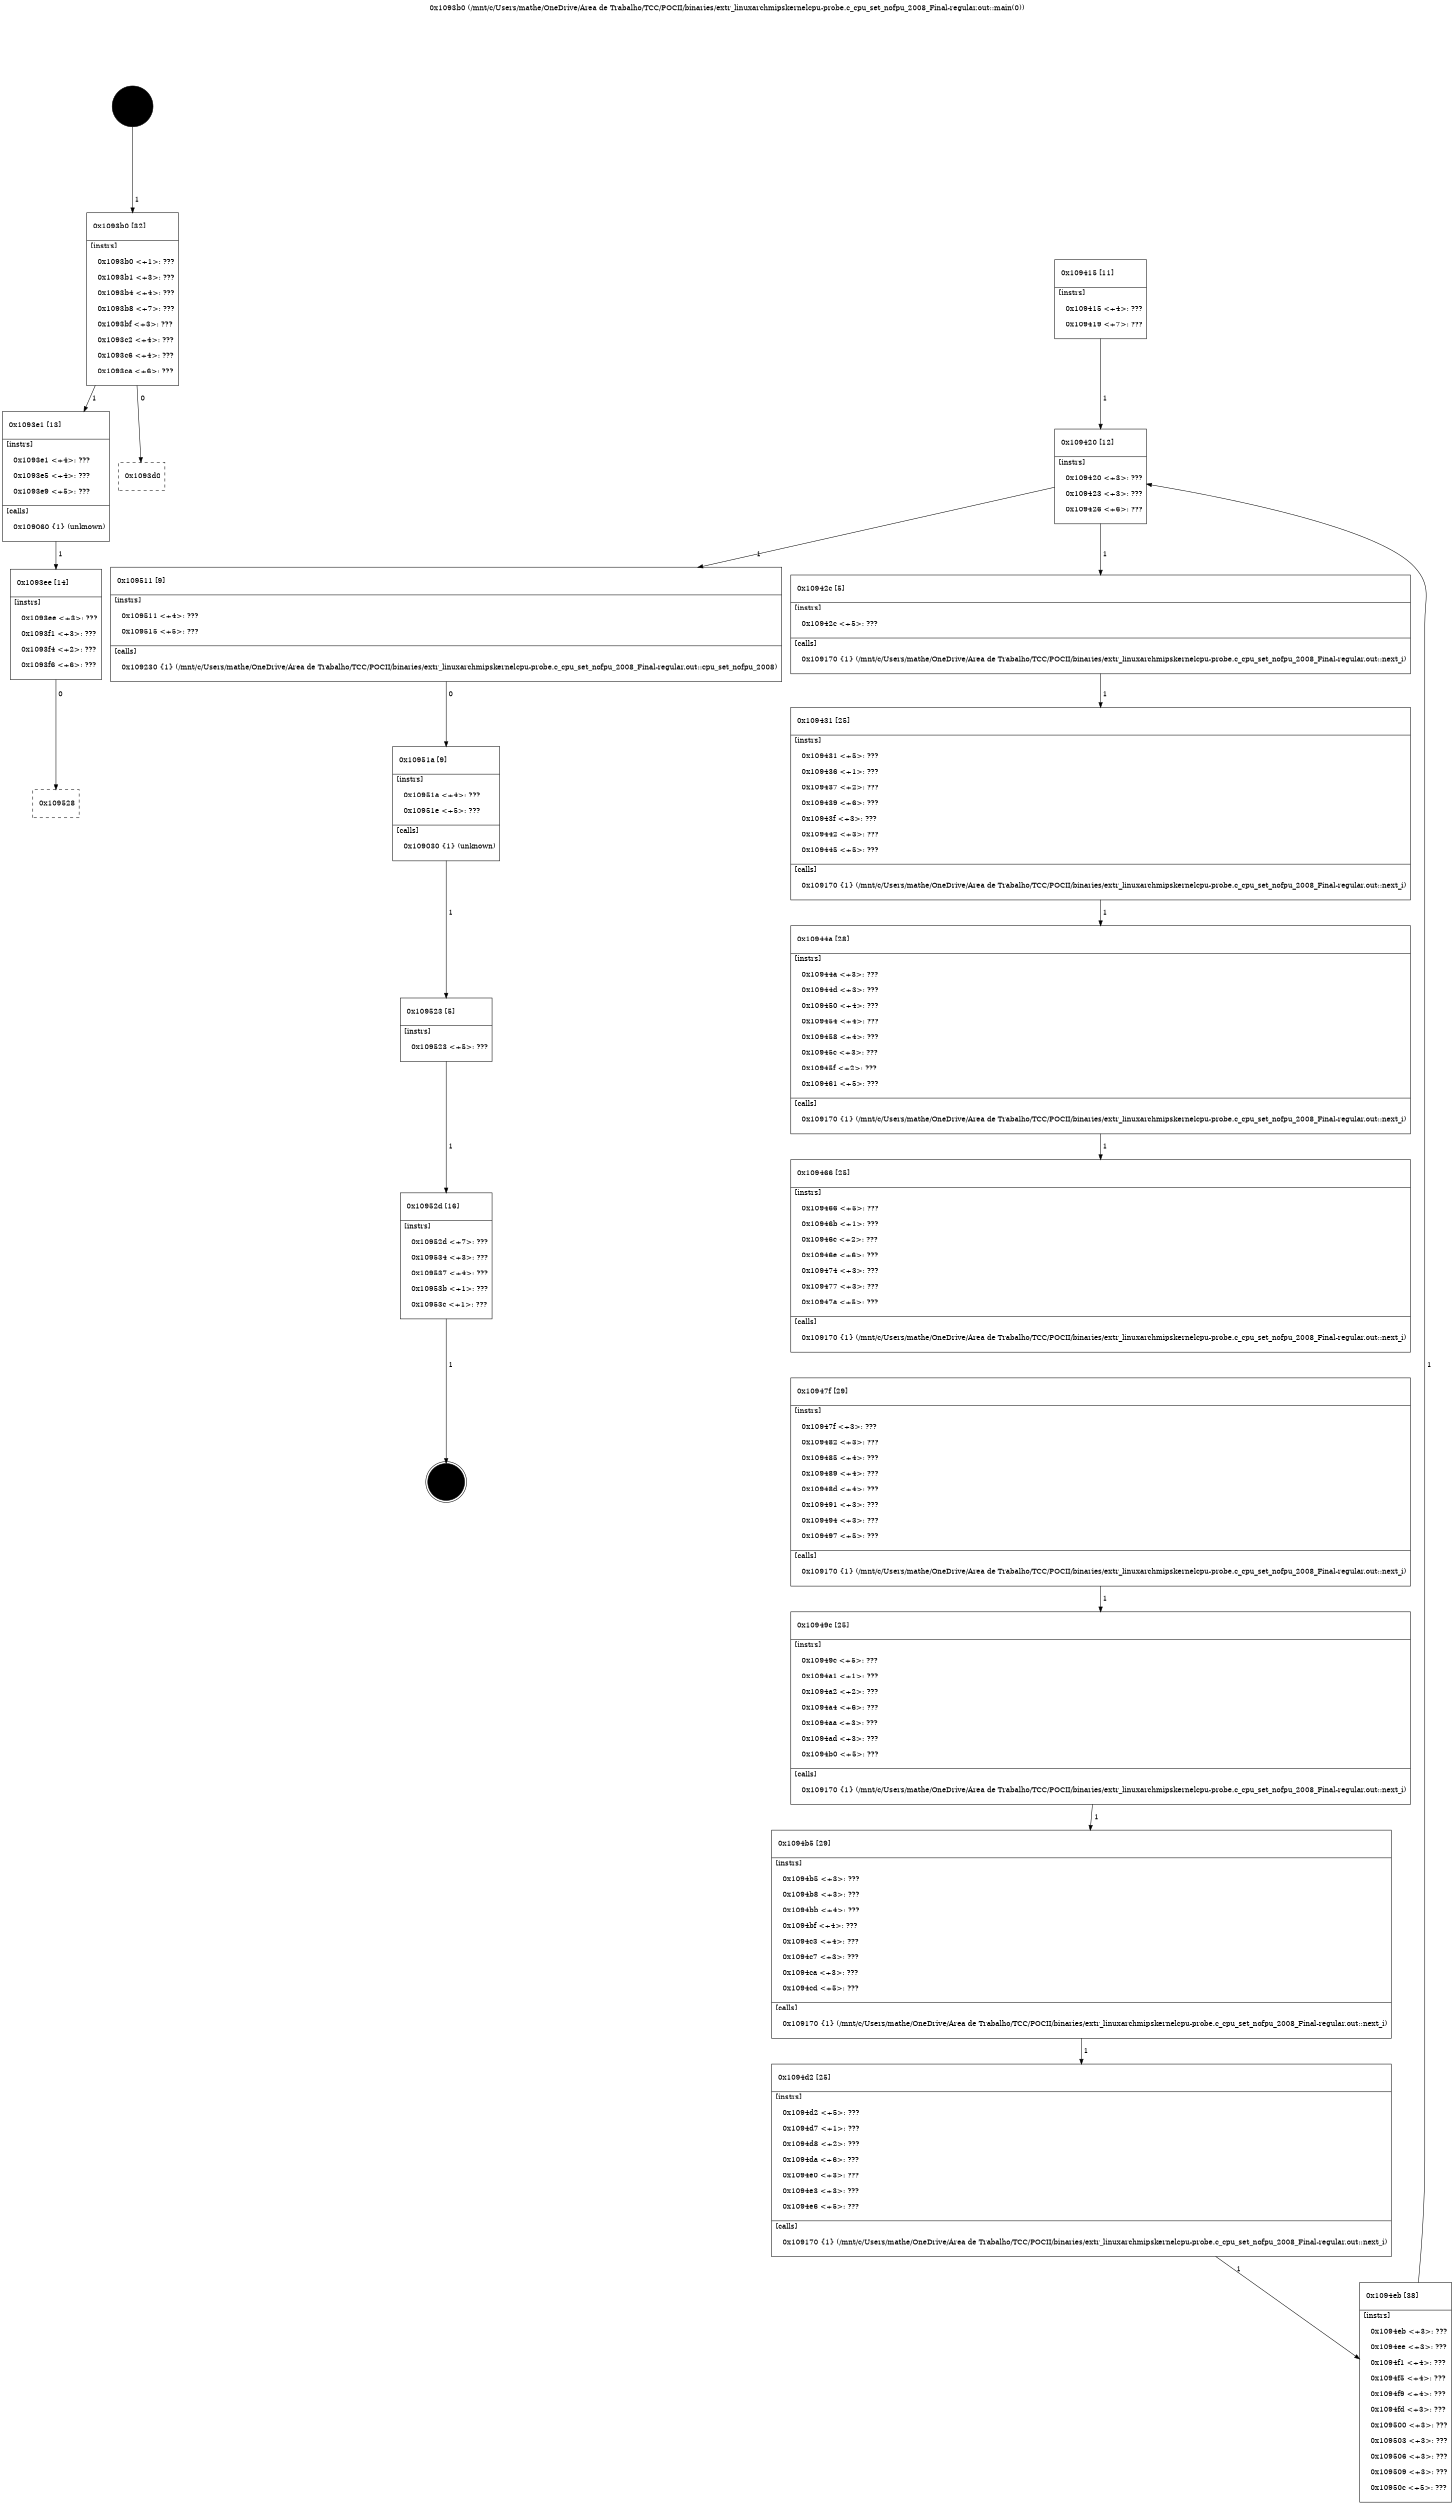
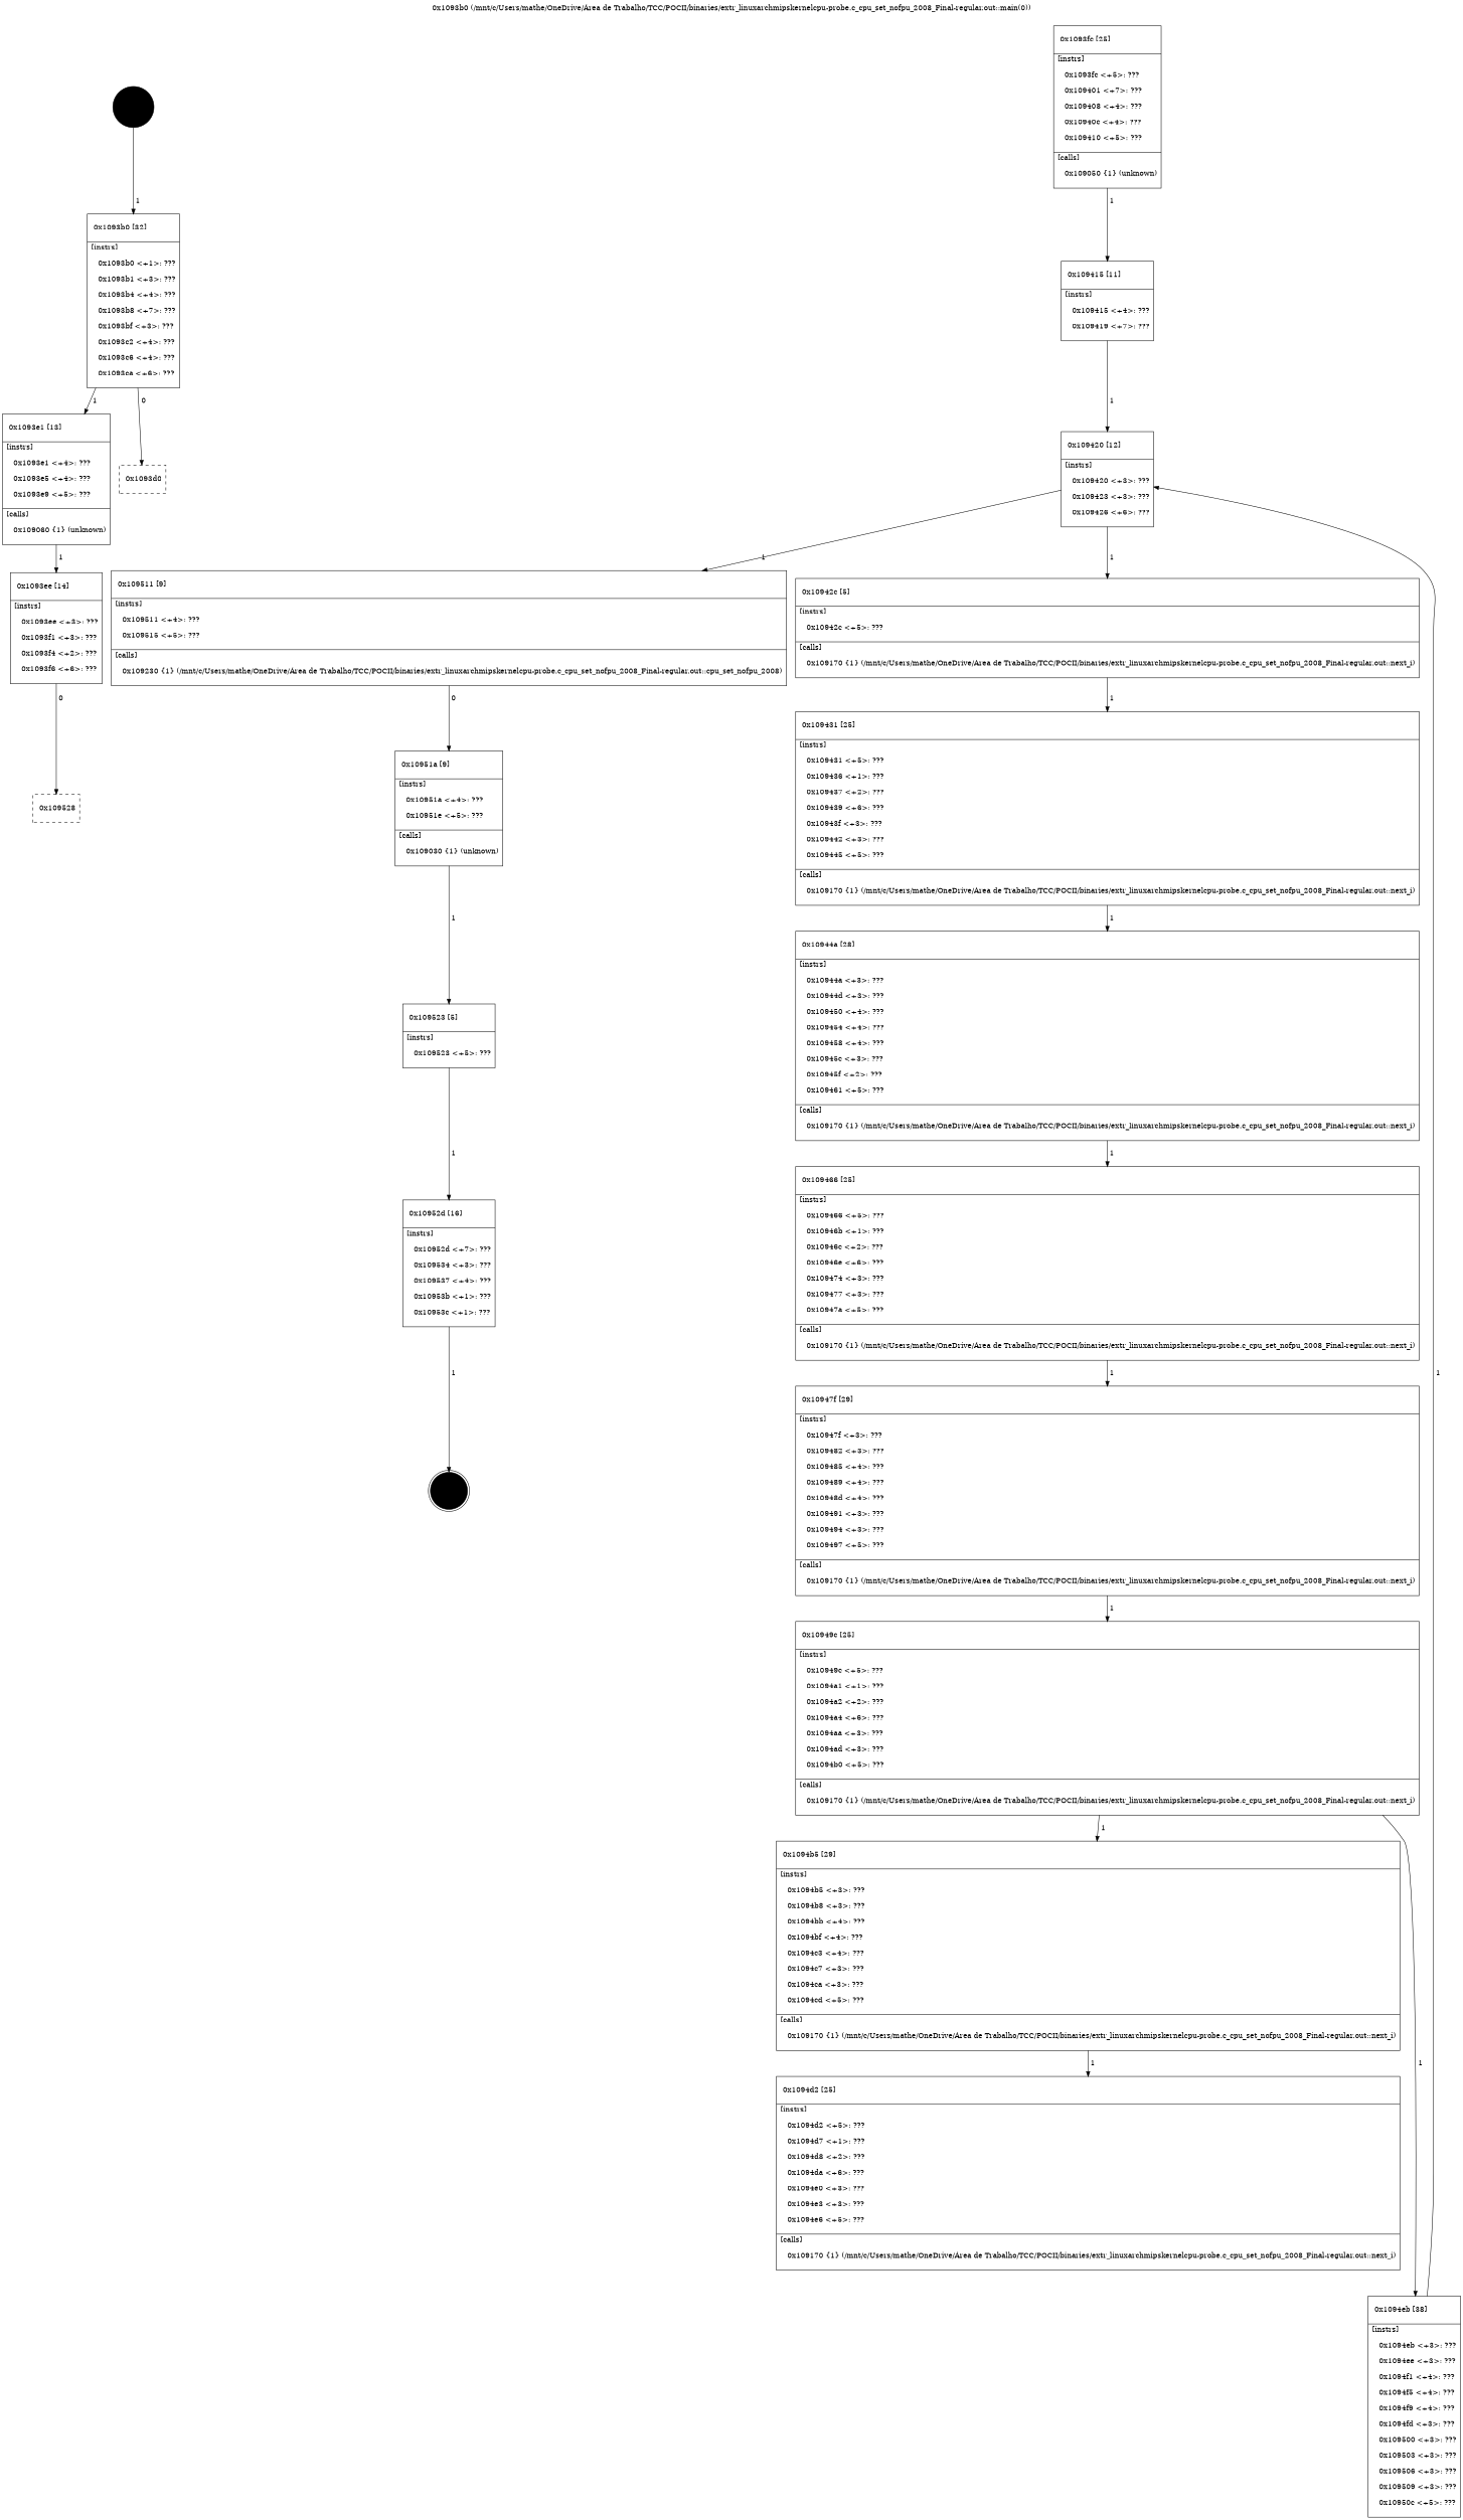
  digraph {
    label="0x1093b0 (/mnt/c/Users/mathe/OneDrive/Área de Trabalho/TCC/POCII/binaries/extr_linuxarchmipskernelcpu-probe.c_cpu_set_nofpu_2008_Final-regular.out::main(0))"
    labelloc=t
    node [shape=record]
    Entry [fillcolor=black height=0.3 shape=circle style=filled width=0.3]
    n2 [label="{\n     0x1093b0 [32]\l\n     | [instrs]\l\n     &nbsp;&nbsp;0x1093b0 \<+1\>: ???\l\n     &nbsp;&nbsp;0x1093b1 \<+3\>: ???\l\n     &nbsp;&nbsp;0x1093b4 \<+4\>: ???\l\n     &nbsp;&nbsp;0x1093b8 \<+7\>: ???\l\n     &nbsp;&nbsp;0x1093bf \<+3\>: ???\l\n     &nbsp;&nbsp;0x1093c2 \<+4\>: ???\l\n     &nbsp;&nbsp;0x1093c6 \<+4\>: ???\l\n     &nbsp;&nbsp;0x1093ca \<+6\>: ???\l\n  }"]
    n3 [label="{\n     0x1093e1 [13]\l\n     | [instrs]\l\n     &nbsp;&nbsp;0x1093e1 \<+4\>: ???\l\n     &nbsp;&nbsp;0x1093e5 \<+4\>: ???\l\n     &nbsp;&nbsp;0x1093e9 \<+5\>: ???\l\n     | [calls]\l\n     &nbsp;&nbsp;0x109060 \{1\} (unknown)\l\n  }"]
    n4 [label="{\n     0x1093d0\l\n  }" style=dashed]
    n5 [label="{\n     0x1093ee [14]\l\n     | [instrs]\l\n     &nbsp;&nbsp;0x1093ee \<+3\>: ???\l\n     &nbsp;&nbsp;0x1093f1 \<+3\>: ???\l\n     &nbsp;&nbsp;0x1093f4 \<+2\>: ???\l\n     &nbsp;&nbsp;0x1093f6 \<+6\>: ???\l\n  }"]
    n6 [label="{\n     0x109528\l\n  }" style=dashed]
+   n7 [label="{\n     0x1093fc [25]\l\n     | [instrs]\l\n     &nbsp;&nbsp;0x1093fc \<+5\>: ???\l\n     &nbsp;&nbsp;0x109401 \<+7\>: ???\l\n     &nbsp;&nbsp;0x109408 \<+4\>: ???\l\n     &nbsp;&nbsp;0x10940c \<+4\>: ???\l\n     &nbsp;&nbsp;0x109410 \<+5\>: ???\l\n     | [calls]\l\n     &nbsp;&nbsp;0x109050 \{1\} (unknown)\l\n  }"]
    n8 [label="{\n     0x109415 [11]\l\n     | [instrs]\l\n     &nbsp;&nbsp;0x109415 \<+4\>: ???\l\n     &nbsp;&nbsp;0x109419 \<+7\>: ???\l\n  }"]
    n9 [label="{\n     0x109420 [12]\l\n     | [instrs]\l\n     &nbsp;&nbsp;0x109420 \<+3\>: ???\l\n     &nbsp;&nbsp;0x109423 \<+3\>: ???\l\n     &nbsp;&nbsp;0x109426 \<+6\>: ???\l\n  }"]
    Exit [fillcolor=black height=0.3 peripheries=2 shape=circle style=filled width=0.3]
    n11 [label="{\n     0x109511 [9]\l\n     | [instrs]\l\n     &nbsp;&nbsp;0x109511 \<+4\>: ???\l\n     &nbsp;&nbsp;0x109515 \<+5\>: ???\l\n     | [calls]\l\n     &nbsp;&nbsp;0x109230 \{1\} (/mnt/c/Users/mathe/OneDrive/Área de Trabalho/TCC/POCII/binaries/extr_linuxarchmipskernelcpu-probe.c_cpu_set_nofpu_2008_Final-regular.out::cpu_set_nofpu_2008)\l\n  }"]
    n12 [label="{\n     0x10942c [5]\l\n     | [instrs]\l\n     &nbsp;&nbsp;0x10942c \<+5\>: ???\l\n     | [calls]\l\n     &nbsp;&nbsp;0x109170 \{1\} (/mnt/c/Users/mathe/OneDrive/Área de Trabalho/TCC/POCII/binaries/extr_linuxarchmipskernelcpu-probe.c_cpu_set_nofpu_2008_Final-regular.out::next_i)\l\n  }"]
    n13 [label="{\n     0x10951a [9]\l\n     | [instrs]\l\n     &nbsp;&nbsp;0x10951a \<+4\>: ???\l\n     &nbsp;&nbsp;0x10951e \<+5\>: ???\l\n     | [calls]\l\n     &nbsp;&nbsp;0x109030 \{1\} (unknown)\l\n  }"]
    n14 [label="{\n     0x109431 [25]\l\n     | [instrs]\l\n     &nbsp;&nbsp;0x109431 \<+5\>: ???\l\n     &nbsp;&nbsp;0x109436 \<+1\>: ???\l\n     &nbsp;&nbsp;0x109437 \<+2\>: ???\l\n     &nbsp;&nbsp;0x109439 \<+6\>: ???\l\n     &nbsp;&nbsp;0x10943f \<+3\>: ???\l\n     &nbsp;&nbsp;0x109442 \<+3\>: ???\l\n     &nbsp;&nbsp;0x109445 \<+5\>: ???\l\n     | [calls]\l\n     &nbsp;&nbsp;0x109170 \{1\} (/mnt/c/Users/mathe/OneDrive/Área de Trabalho/TCC/POCII/binaries/extr_linuxarchmipskernelcpu-probe.c_cpu_set_nofpu_2008_Final-regular.out::next_i)\l\n  }"]
    n15 [label="{\n     0x109523 [5]\l\n     | [instrs]\l\n     &nbsp;&nbsp;0x109523 \<+5\>: ???\l\n  }"]
    n16 [label="{\n     0x10944a [28]\l\n     | [instrs]\l\n     &nbsp;&nbsp;0x10944a \<+3\>: ???\l\n     &nbsp;&nbsp;0x10944d \<+3\>: ???\l\n     &nbsp;&nbsp;0x109450 \<+4\>: ???\l\n     &nbsp;&nbsp;0x109454 \<+4\>: ???\l\n     &nbsp;&nbsp;0x109458 \<+4\>: ???\l\n     &nbsp;&nbsp;0x10945c \<+3\>: ???\l\n     &nbsp;&nbsp;0x10945f \<+2\>: ???\l\n     &nbsp;&nbsp;0x109461 \<+5\>: ???\l\n     | [calls]\l\n     &nbsp;&nbsp;0x109170 \{1\} (/mnt/c/Users/mathe/OneDrive/Área de Trabalho/TCC/POCII/binaries/extr_linuxarchmipskernelcpu-probe.c_cpu_set_nofpu_2008_Final-regular.out::next_i)\l\n  }"]
    n17 [label="{\n     0x109466 [25]\l\n     | [instrs]\l\n     &nbsp;&nbsp;0x109466 \<+5\>: ???\l\n     &nbsp;&nbsp;0x10946b \<+1\>: ???\l\n     &nbsp;&nbsp;0x10946c \<+2\>: ???\l\n     &nbsp;&nbsp;0x10946e \<+6\>: ???\l\n     &nbsp;&nbsp;0x109474 \<+3\>: ???\l\n     &nbsp;&nbsp;0x109477 \<+3\>: ???\l\n     &nbsp;&nbsp;0x10947a \<+5\>: ???\l\n     | [calls]\l\n     &nbsp;&nbsp;0x109170 \{1\} (/mnt/c/Users/mathe/OneDrive/Área de Trabalho/TCC/POCII/binaries/extr_linuxarchmipskernelcpu-probe.c_cpu_set_nofpu_2008_Final-regular.out::next_i)\l\n  }"]
    n18 [label="{\n     0x10947f [29]\l\n     | [instrs]\l\n     &nbsp;&nbsp;0x10947f \<+3\>: ???\l\n     &nbsp;&nbsp;0x109482 \<+3\>: ???\l\n     &nbsp;&nbsp;0x109485 \<+4\>: ???\l\n     &nbsp;&nbsp;0x109489 \<+4\>: ???\l\n     &nbsp;&nbsp;0x10948d \<+4\>: ???\l\n     &nbsp;&nbsp;0x109491 \<+3\>: ???\l\n     &nbsp;&nbsp;0x109494 \<+3\>: ???\l\n     &nbsp;&nbsp;0x109497 \<+5\>: ???\l\n     | [calls]\l\n     &nbsp;&nbsp;0x109170 \{1\} (/mnt/c/Users/mathe/OneDrive/Área de Trabalho/TCC/POCII/binaries/extr_linuxarchmipskernelcpu-probe.c_cpu_set_nofpu_2008_Final-regular.out::next_i)\l\n  }"]
    n19 [label="{\n     0x10949c [25]\l\n     | [instrs]\l\n     &nbsp;&nbsp;0x10949c \<+5\>: ???\l\n     &nbsp;&nbsp;0x1094a1 \<+1\>: ???\l\n     &nbsp;&nbsp;0x1094a2 \<+2\>: ???\l\n     &nbsp;&nbsp;0x1094a4 \<+6\>: ???\l\n     &nbsp;&nbsp;0x1094aa \<+3\>: ???\l\n     &nbsp;&nbsp;0x1094ad \<+3\>: ???\l\n     &nbsp;&nbsp;0x1094b0 \<+5\>: ???\l\n     | [calls]\l\n     &nbsp;&nbsp;0x109170 \{1\} (/mnt/c/Users/mathe/OneDrive/Área de Trabalho/TCC/POCII/binaries/extr_linuxarchmipskernelcpu-probe.c_cpu_set_nofpu_2008_Final-regular.out::next_i)\l\n  }"]
    n20 [label="{\n     0x1094b5 [29]\l\n     | [instrs]\l\n     &nbsp;&nbsp;0x1094b5 \<+3\>: ???\l\n     &nbsp;&nbsp;0x1094b8 \<+3\>: ???\l\n     &nbsp;&nbsp;0x1094bb \<+4\>: ???\l\n     &nbsp;&nbsp;0x1094bf \<+4\>: ???\l\n     &nbsp;&nbsp;0x1094c3 \<+4\>: ???\l\n     &nbsp;&nbsp;0x1094c7 \<+3\>: ???\l\n     &nbsp;&nbsp;0x1094ca \<+3\>: ???\l\n     &nbsp;&nbsp;0x1094cd \<+5\>: ???\l\n     | [calls]\l\n     &nbsp;&nbsp;0x109170 \{1\} (/mnt/c/Users/mathe/OneDrive/Área de Trabalho/TCC/POCII/binaries/extr_linuxarchmipskernelcpu-probe.c_cpu_set_nofpu_2008_Final-regular.out::next_i)\l\n  }"]
    n21 [label="{\n     0x1094d2 [25]\l\n     | [instrs]\l\n     &nbsp;&nbsp;0x1094d2 \<+5\>: ???\l\n     &nbsp;&nbsp;0x1094d7 \<+1\>: ???\l\n     &nbsp;&nbsp;0x1094d8 \<+2\>: ???\l\n     &nbsp;&nbsp;0x1094da \<+6\>: ???\l\n     &nbsp;&nbsp;0x1094e0 \<+3\>: ???\l\n     &nbsp;&nbsp;0x1094e3 \<+3\>: ???\l\n     &nbsp;&nbsp;0x1094e6 \<+5\>: ???\l\n     | [calls]\l\n     &nbsp;&nbsp;0x109170 \{1\} (/mnt/c/Users/mathe/OneDrive/Área de Trabalho/TCC/POCII/binaries/extr_linuxarchmipskernelcpu-probe.c_cpu_set_nofpu_2008_Final-regular.out::next_i)\l\n  }"]
    n22 [label="{\n     0x1094eb [38]\l\n     | [instrs]\l\n     &nbsp;&nbsp;0x1094eb \<+3\>: ???\l\n     &nbsp;&nbsp;0x1094ee \<+3\>: ???\l\n     &nbsp;&nbsp;0x1094f1 \<+4\>: ???\l\n     &nbsp;&nbsp;0x1094f5 \<+4\>: ???\l\n     &nbsp;&nbsp;0x1094f9 \<+4\>: ???\l\n     &nbsp;&nbsp;0x1094fd \<+3\>: ???\l\n     &nbsp;&nbsp;0x109500 \<+3\>: ???\l\n     &nbsp;&nbsp;0x109503 \<+3\>: ???\l\n     &nbsp;&nbsp;0x109506 \<+3\>: ???\l\n     &nbsp;&nbsp;0x109509 \<+3\>: ???\l\n     &nbsp;&nbsp;0x10950c \<+5\>: ???\l\n  }"]
    n23 [label="{\n     0x10952d [16]\l\n     | [instrs]\l\n     &nbsp;&nbsp;0x10952d \<+7\>: ???\l\n     &nbsp;&nbsp;0x109534 \<+3\>: ???\l\n     &nbsp;&nbsp;0x109537 \<+4\>: ???\l\n     &nbsp;&nbsp;0x10953b \<+1\>: ???\l\n     &nbsp;&nbsp;0x10953c \<+1\>: ???\l\n  }"]
    Entry -> n2 [label=" 1"]
    n2 -> n3 [label=" 1"]
    n2 -> n4 [label=" 0"]
    n3 -> n5 [label=" 1"]
    n5 -> n6 [label=" 0"]
+   n7 -> n8 [label=" 1"]
    n8 -> n9 [label=" 1"]
    n9 -> n11 [label=" 1"]
    n9 -> n12 [label=" 1"]
    n11 -> n13 [label=" 0"]
    n12 -> n14 [label=" 1"]
    n13 -> n15 [label=" 1"]
    n14 -> n16 [label=" 1"]
    n15 -> n23 [label=" 1"]
    n16 -> n17 [label=" 1"]
+   n17 -> n18 [label=" 1"]
    n18 -> n19 [label=" 1"]
    n19 -> n20 [label=" 1"]
    n20 -> n21 [label=" 1"]
-   n21 -> n22 [label=" 1"]
+   n19 -> n22 [label=" 1"]
    n22 -> n9 [label=" 1"]
    n23 -> Exit [label=" 1"]
  }
